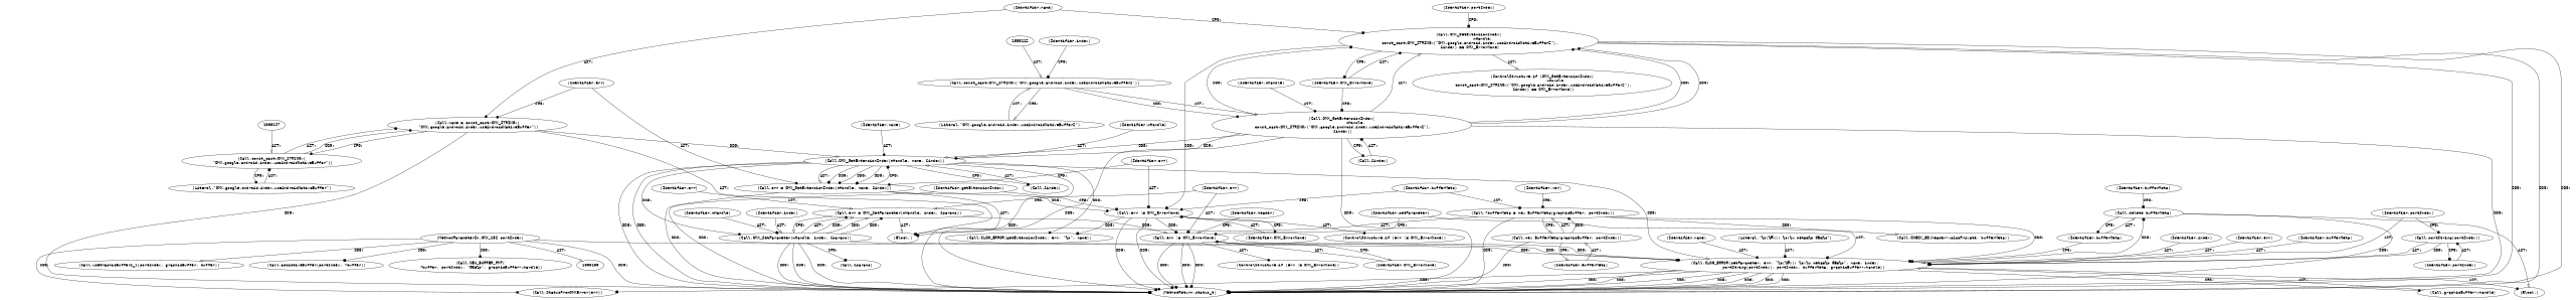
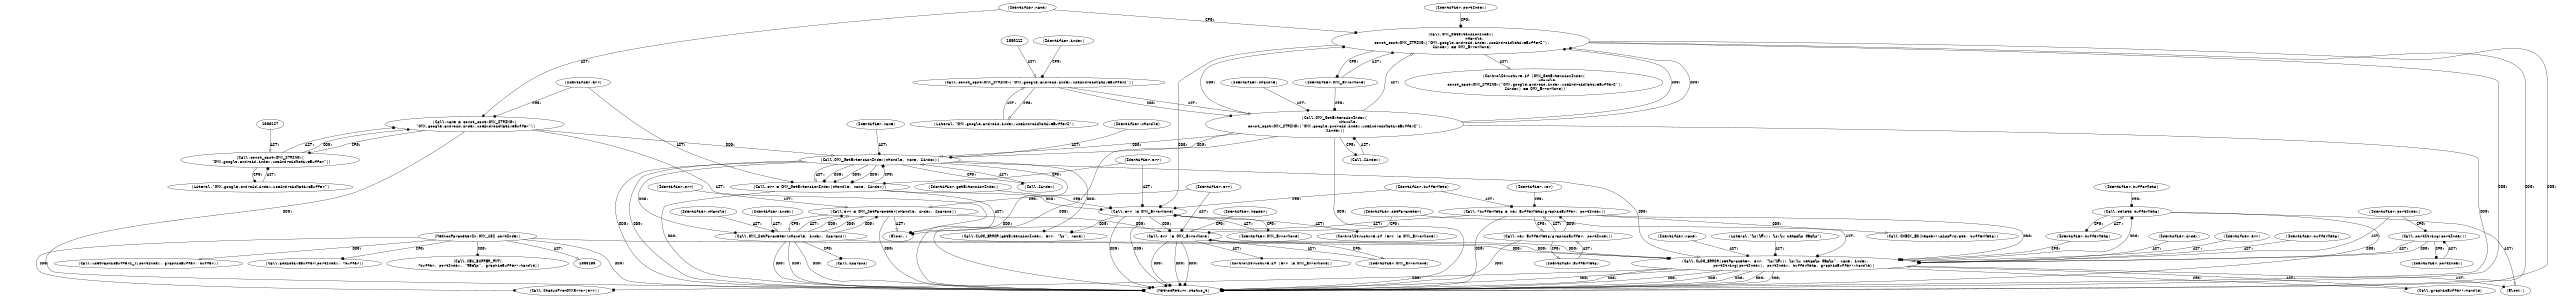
  digraph {
    fontname="DejaVu Sans Mono"
    node [fontname="DejaVu Sans Mono"]
    edge [arrowhead=dot fontname="DejaVu Sans Mono"]
    n1 [label="(Call,delete bufferMeta)"]
    n2 [label="(MethodReturn,status_t)"]
    n3 [label="(Identifier,bufferMeta)"]
    n4 [label="(Block,)"]
    n5 [label="(Call,CLOG_ERROR(setParameter, err, \"%s(%#x): %s:%u meta=%p GB=%p\", name, index,\n                portString(portIndex), portIndex, bufferMeta, graphicBuffer->handle))"]
    n6 [label="(Call,graphicBuffer->handle)"]
    n7 [label="(Call,StatusFromOMXError(err))"]
    n8 [label="(Call,err != OMX_ErrorNone)"]
    n9 [label="(ControlStructure,if (err != OMX_ErrorNone))"]
    n10 [label="(Identifier,OMX_ErrorNone)"]
    n11 [label="(Call,err = OMX_SetParameter(mHandle, index, &params))"]
    n12 [label="(Call,OMX_SetParameter(mHandle, index, &params))"]
    n13 [label="(Block,)"]
    n14 [label="(Call,&params)"]
    n15 [label="(Call,OMX_GetExtensionIndex(mHandle, name, &index))"]
    n16 [label="(Call,err = OMX_GetExtensionIndex(mHandle, name, &index))"]
    n17 [label="(Call,CLOG_ERROR(getExtensionIndex, err, \"%s\", name))"]
    n18 [label="(Call,&index)"]
    n19 [label="(Call,err != OMX_ErrorNone)"]
    n20 [label="(Call,OMX_GetExtensionIndex(\n            mHandle,\n const_cast<OMX_STRING>(\"OMX.google.android.index.useAndroidNativeBuffer2\"),\n &index))"]
    n21 [label="(Call,OMX_GetExtensionIndex(\n            mHandle,\n const_cast<OMX_STRING>(\"OMX.google.android.index.useAndroidNativeBuffer2\"),\n &index) == OMX_ErrorNone)"]
    n22 [label="(Call,&index)"]
    n23 [label="(Identifier,OMX_ErrorNone)"]
    n24 [label="(ControlStructure,if (OMX_GetExtensionIndex(\n            mHandle,\n const_cast<OMX_STRING>(\"OMX.google.android.index.useAndroidNativeBuffer2\"),\n &index) == OMX_ErrorNone))"]
    n25 [label="(Call,const_cast<OMX_STRING>(\"OMX.google.android.index.useAndroidNativeBuffer2\"))"]
    n26 [label="(Literal,\"OMX.google.android.index.useAndroidNativeBuffer2\")"]
    n27 [label="(Call,name = const_cast<OMX_STRING>(\n \"OMX.google.android.index.useAndroidNativeBuffer\"))"]
    n28 [label="(Call,const_cast<OMX_STRING>(\n \"OMX.google.android.index.useAndroidNativeBuffer\"))"]
    n29 [label="(Literal,\"OMX.google.android.index.useAndroidNativeBuffer\")"]
    n30 [label="(Identifier,OMX_ErrorNone)"]
    n31 [label="(ControlStructure,if (err != OMX_ErrorNone))"]
    n32 [label="(Call,portString(portIndex))"]
    n33 [label="(Identifier,portIndex)"]
    n34 [label="(MethodParameterIn,OMX_U32 portIndex)"]
    n35 [label="(Call,useGraphicBuffer2_l(portIndex, graphicBuffer, buffer))"]
    n36 [label="(Call,addActiveBuffer(portIndex, *buffer))"]
    n37 [label="(Call,NEW_BUFFER_FMT(\n *buffer, portIndex, \"GB=%p\", graphicBuffer->handle))"]
    1000100
    n39 [label="(Call,*bufferMeta = new BufferMeta(graphicBuffer, portIndex))"]
    n40 [label="(Call,new BufferMeta(graphicBuffer, portIndex))"]
    n41 [label="(Call,CHECK_EQ(header->pAppPrivate, bufferMeta))"]
    n42 [label="(Identifier,BufferMeta)"]
    n43 [label="(Identifier,getExtensionIndex)"]
    n44 [label="(Identifier,portIndex)"]
    n45 [label="(Identifier,ver)"]
    n46 [label="(Identifier,mHandle)"]
    n47 [label="(Identifier,err)"]
    n48 [label="(Identifier,mHandle)"]
    n49 [label="(Identifier,err)"]
    n50 [label="(Identifier,name)"]
    n51 [label="(Identifier,portIndex)"]
    n52 [label="(Identifier,index)"]
    n53 [label="(Identifier,index)"]
    n54 [label="(Identifier,name)"]
    n55 [label="(Identifier,err)"]
    n56 [label="(Identifier,header)"]
    n57 [label="(Identifier,mHandle)"]
    n58 [label="(Identifier,bufferMeta)"]
    n59 [label="(Identifier,err)"]
    n60 [label="(Identifier,bufferMeta)"]
    n61 [label="(Identifier,setParameter)"]
    n62 [label="(Identifier,index)"]
    n63 [label="(Identifier,err)"]
    n64 [label="(Identifier,name)"]
    n65 [label="(Literal,\"%s(%#x): %s:%u meta=%p GB=%p\")"]
    n66 [label="(Identifier,bufferMeta)"]
    1000112
    1000127
    n1 -> n2 [arrowhead=onormal label="DDG: "]
    n1 -> n3 [label="CFG: "]
    n1 -> n4 [arrowhead=onormal label="AST: "]
    n3 -> n1 [arrowhead=onormal label="AST: "]
    n3 -> n5 [arrowhead=box label="CFG: "]
    n5 -> n1 [arrowhead=box label="DDG: "]
    n5 -> n2 [arrowhead=box label="DDG: "]
    n5 -> n2 [arrowhead=onormal label="DDG: "]
    n5 -> n2 [arrowhead=onormal label="DDG: "]
    n5 -> n2 [label="DDG: "]
    n5 -> n2 [label="DDG: "]
    n5 -> n2 [arrowhead=box label="DDG: "]
    n5 -> n2 [arrowhead=onormal label="DDG: "]
    n5 -> n4 [label="AST: "]
    n5 -> n6 [label="CFG: "]
    n5 -> n7 [arrowhead=box label="DDG: "]
    n6 -> n5 [arrowhead=onormal label="AST: "]
    n8 -> n2 [arrowhead=box label="DDG: "]
    n8 -> n2 [arrowhead=box label="DDG: "]
    n8 -> n2 [arrowhead=box label="DDG: "]
    n8 -> n5 [label="DDG: "]
    n8 -> n9 [label="AST: "]
    n8 -> n10 [arrowhead=onormal label="CFG: "]
    n10 -> n8 [label="AST: "]
-   n43 -> n2 [arrowhead=box label="DDG: "]
+   n11 -> n2 [arrowhead=box label="DDG: "]
    n11 -> n8 [arrowhead=onormal label="DDG: "]
    n11 -> n12 [arrowhead=onormal label="CFG: "]
    n11 -> n13 [arrowhead=onormal label="AST: "]
    n12 -> n2 [label="DDG: "]
    n12 -> n2 [label="DDG: "]
    n12 -> n2 [arrowhead=box label="DDG: "]
    n12 -> n5 [arrowhead=box label="DDG: "]
    n12 -> n11 [label="AST: "]
    n12 -> n11 [arrowhead=onormal label="DDG: "]
    n12 -> n11 [arrowhead=onormal label="DDG: "]
    n12 -> n11 [label="DDG: "]
    n12 -> n14 [arrowhead=box label="CFG: "]
    n15 -> n2 [label="DDG: "]
    n15 -> n2 [label="DDG: "]
    n15 -> n2 [label="DDG: "]
    n15 -> n5 [arrowhead=onormal label="DDG: "]
    n15 -> n12 [label="DDG: "]
    n15 -> n16 [arrowhead=onormal label="AST: "]
    n15 -> n16 [arrowhead=box label="DDG: "]
    n15 -> n16 [label="DDG: "]
    n15 -> n16 [arrowhead=box label="DDG: "]
    n15 -> n17 [label="DDG: "]
    n15 -> n18 [arrowhead=box label="CFG: "]
    n16 -> n2 [arrowhead=onormal label="DDG: "]
    n16 -> n13 [arrowhead=box label="AST: "]
    n16 -> n15 [arrowhead=box label="CFG: "]
    n16 -> n19 [label="DDG: "]
    n18 -> n15 [arrowhead=onormal label="AST: "]
    n19 -> n2 [label="DDG: "]
    n19 -> n2 [arrowhead=box label="DDG: "]
    n19 -> n8 [arrowhead=box label="DDG: "]
    n19 -> n17 [arrowhead=box label="DDG: "]
    n19 -> n30 [label="CFG: "]
    n19 -> n31 [label="AST: "]
    n20 -> n2 [arrowhead=box label="DDG: "]
    n20 -> n2 [arrowhead=onormal label="DDG: "]
    n20 -> n2 [arrowhead=onormal label="DDG: "]
    n20 -> n15 [arrowhead=onormal label="DDG: "]
    n20 -> n15 [arrowhead=onormal label="DDG: "]
    n20 -> n21 [arrowhead=onormal label="AST: "]
    n20 -> n21 [label="DDG: "]
    n20 -> n21 [label="DDG: "]
    n20 -> n21 [arrowhead=box label="DDG: "]
    n20 -> n22 [label="CFG: "]
    n21 -> n2 [label="DDG: "]
    n21 -> n2 [arrowhead=onormal label="DDG: "]
    n21 -> n2 [arrowhead=box label="DDG: "]
    n21 -> n19 [arrowhead=box label="DDG: "]
    n21 -> n23 [arrowhead=box label="CFG: "]
    n21 -> n24 [arrowhead=onormal label="AST: "]
    n22 -> n20 [arrowhead=box label="AST: "]
    n23 -> n20 [arrowhead=box label="CFG: "]
    n23 -> n21 [label="AST: "]
    n25 -> n20 [arrowhead=onormal label="AST: "]
    n25 -> n20 [label="DDG: "]
    n25 -> n26 [arrowhead=onormal label="CFG: "]
    n26 -> n25 [arrowhead=onormal label="AST: "]
    n27 -> n2 [arrowhead=onormal label="DDG: "]
    n27 -> n13 [label="AST: "]
    n27 -> n15 [arrowhead=onormal label="DDG: "]
    n27 -> n28 [label="CFG: "]
    n28 -> n27 [arrowhead=box label="AST: "]
    n28 -> n27 [label="DDG: "]
    n28 -> n29 [label="CFG: "]
    n29 -> n28 [arrowhead=box label="AST: "]
    n30 -> n19 [arrowhead=box label="AST: "]
    n32 -> n5 [arrowhead=onormal label="AST: "]
    n32 -> n5 [arrowhead=onormal label="DDG: "]
    n32 -> n33 [arrowhead=box label="CFG: "]
    n33 -> n32 [label="AST: "]
    n34 -> n2 [arrowhead=box label="DDG: "]
    n34 -> n5 [arrowhead=onormal label="DDG: "]
    n34 -> n7 [label="DDG: "]
    n34 -> n35 [arrowhead=onormal label="DDG: "]
-   n34 -> n36 [arrowhead=box label="DDG: "]
+   n34 -> n36 [arrowhead=box label="CFG: "]
    n34 -> n37 [label="DDG: "]
    n34 -> 1000100 [arrowhead=onormal label="AST: "]
    n39 -> n2 [arrowhead=onormal label="DDG: "]
    n39 -> n5 [arrowhead=box label="DDG: "]
    n39 -> n13 [arrowhead=box label="AST: "]
    n39 -> n40 [arrowhead=onormal label="CFG: "]
    n39 -> n41 [arrowhead=onormal label="DDG: "]
    n40 -> n2 [label="DDG: "]
    n40 -> n39 [arrowhead=onormal label="AST: "]
    n40 -> n39 [label="DDG: "]
    n40 -> n42 [arrowhead=onormal label="CFG: "]
    n42 -> n40 [arrowhead=onormal label="AST: "]
    n43 -> n19 [arrowhead=box label="CFG: "]
    n44 -> n5 [label="AST: "]
    n44 -> n32 [label="CFG: "]
    n45 -> n39 [label="CFG: "]
    n46 -> n15 [label="AST: "]
    n47 -> n16 [label="CFG: "]
    n47 -> n19 [arrowhead=box label="AST: "]
    n48 -> n20 [label="AST: "]
    n49 -> n16 [label="AST: "]
    n49 -> n27 [label="CFG: "]
    n50 -> n15 [label="AST: "]
    n51 -> n21 [arrowhead=box label="CFG: "]
    n52 -> n12 [arrowhead=onormal label="AST: "]
    n53 -> n5 [arrowhead=box label="AST: "]
    n54 -> n21 [arrowhead=box label="CFG: "]
    n54 -> n27 [label="AST: "]
    n55 -> n5 [arrowhead=onormal label="AST: "]
    n56 -> n8 [arrowhead=onormal label="CFG: "]
    n57 -> n12 [arrowhead=box label="AST: "]
    n58 -> n5 [label="AST: "]
    n59 -> n8 [arrowhead=box label="AST: "]
    n59 -> n11 [arrowhead=onormal label="CFG: "]
    n60 -> n19 [label="CFG: "]
    n60 -> n39 [arrowhead=box label="AST: "]
    n61 -> n5 [arrowhead=box label="AST: "]
    n61 -> n8 [label="CFG: "]
    n62 -> n25 [arrowhead=box label="CFG: "]
    n63 -> n11 [arrowhead=onormal label="AST: "]
    n64 -> n5 [label="AST: "]
    n65 -> n5 [arrowhead=box label="AST: "]
    n66 -> n1 [arrowhead=box label="CFG: "]
    1000112 -> n25 [arrowhead=onormal label="AST: "]
    1000127 -> n28 [arrowhead=onormal label="AST: "]
  }
